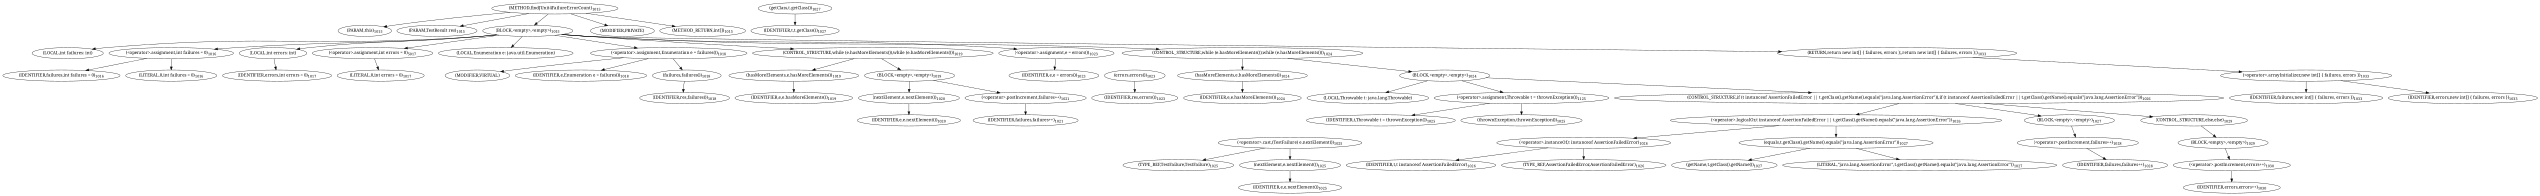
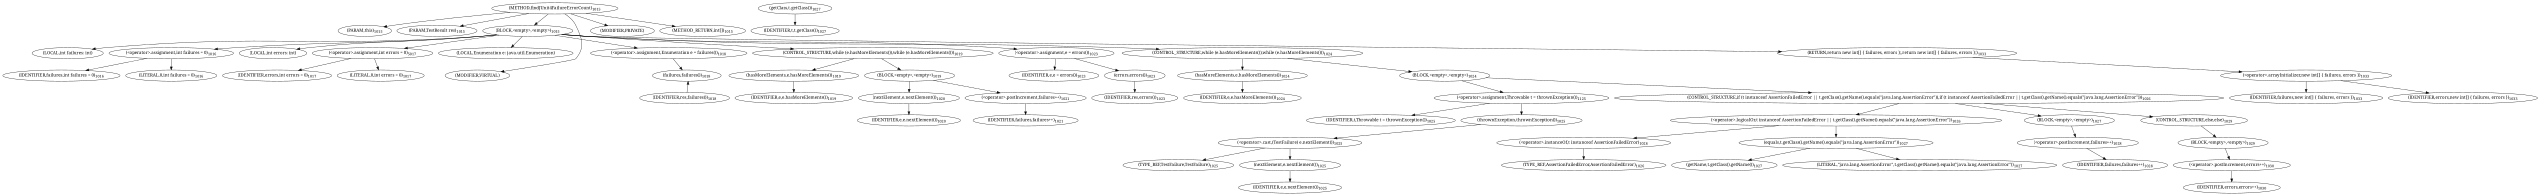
  digraph {
    fontname="Noto Serif"
    node [fontname="Noto Serif"]
    edge [fontname="Noto Serif"]
    n1 [label=<(METHOD,findJUnit4FailureErrorCount)<SUB>1015</SUB>>]
    n2 [label=<(PARAM,this)<SUB>1015</SUB>>]
    n3 [label=<(PARAM,TestResult res)<SUB>1015</SUB>>]
    n4 [label=<(BLOCK,&lt;empty&gt;,&lt;empty&gt;)<SUB>1015</SUB>>]
    n5 [label=<(MODIFIER,PRIVATE)>]
    n6 [label=<(MODIFIER,VIRTUAL)>]
    n7 [label=<(METHOD_RETURN,int[])<SUB>1015</SUB>>]
    n8 [label=<(LOCAL,int failures: int)>]
    n9 [label=<(&lt;operator&gt;.assignment,int failures = 0)<SUB>1016</SUB>>]
    n10 [label=<(LOCAL,int errors: int)>]
    n11 [label=<(&lt;operator&gt;.assignment,int errors = 0)<SUB>5017</SUB>>]
    n12 [label=<(LOCAL,Enumeration e: java.util.Enumeration)>]
    n13 [label=<(&lt;operator&gt;.assignment,Enumeration e = failures())<SUB>1018</SUB>>]
    n14 [label=<(CONTROL_STRUCTURE,while (e.hasMoreElements()),while (e.hasMoreElements()))<SUB>1019</SUB>>]
    n15 [label=<(&lt;operator&gt;.assignment,e = errors())<SUB>1023</SUB>>]
    n16 [label=<(CONTROL_STRUCTURE,while (e.hasMoreElements()),while (e.hasMoreElements()))<SUB>1024</SUB>>]
    n17 [label=<(RETURN,return new int[] { failures, errors };,return new int[] { failures, errors };)<SUB>1033</SUB>>]
    n18 [label=<(IDENTIFIER,failures,int failures = 0)<SUB>1016</SUB>>]
    n19 [label=<(LITERAL,0,int failures = 0)<SUB>1016</SUB>>]
    n20 [label=<(IDENTIFIER,errors,int errors = 0)<SUB>1017</SUB>>]
    n21 [label=<(LITERAL,0,int errors = 0)<SUB>1017</SUB>>]
-   n22 [label=<(IDENTIFIER,e,Enumeration e = failures())<SUB>1018</SUB>>]
    n23 [label=<(failures,failures())<SUB>1018</SUB>>]
    n24 [label=<(hasMoreElements,e.hasMoreElements())<SUB>1019</SUB>>]
    n25 [label=<(BLOCK,&lt;empty&gt;,&lt;empty&gt;)<SUB>1019</SUB>>]
    n26 [label=<(IDENTIFIER,e,e = errors())<SUB>1023</SUB>>]
    n27 [label=<(errors,errors())<SUB>1023</SUB>>]
    n28 [label=<(hasMoreElements,e.hasMoreElements())<SUB>1024</SUB>>]
    n29 [label=<(BLOCK,&lt;empty&gt;,&lt;empty&gt;)<SUB>1024</SUB>>]
    n30 [label=<(&lt;operator&gt;.arrayInitializer,new int[] { failures, errors })<SUB>1033</SUB>>]
    n31 [label=<(IDENTIFIER,res,failures())<SUB>1018</SUB>>]
    n32 [label=<(IDENTIFIER,e,e.hasMoreElements())<SUB>1019</SUB>>]
    n33 [label=<(nextElement,e.nextElement())<SUB>1020</SUB>>]
    n34 [label=<(&lt;operator&gt;.postIncrement,failures++)<SUB>1021</SUB>>]
    n35 [label=<(IDENTIFIER,e,e.nextElement())<SUB>1020</SUB>>]
    n36 [label=<(IDENTIFIER,failures,failures++)<SUB>1021</SUB>>]
    n37 [label=<(IDENTIFIER,res,errors())<SUB>1023</SUB>>]
    n38 [label=<(IDENTIFIER,e,e.hasMoreElements())<SUB>1024</SUB>>]
-   n39 [label=<(LOCAL,Throwable t: java.lang.Throwable)>]
    n40 [label=<(&lt;operator&gt;.assignment,Throwable t = thrownException())<SUB>1125</SUB>>]
    n41 [label=<(CONTROL_STRUCTURE,if (t instanceof AssertionFailedError || t.getClass().getName().equals(&quot;java.lang.AssertionError&quot;)),if (t instanceof AssertionFailedError || t.getClass().getName().equals(&quot;java.lang.AssertionError&quot;)))<SUB>1026</SUB>>]
    n42 [label=<(IDENTIFIER,t,Throwable t = thrownException())<SUB>1025</SUB>>]
    n43 [label=<(thrownException,thrownException())<SUB>1025</SUB>>]
    n44 [label=<(&lt;operator&gt;.logicalOr,t instanceof AssertionFailedError || t.getClass().getName().equals(&quot;java.lang.AssertionError&quot;))<SUB>1026</SUB>>]
    n45 [label=<(BLOCK,&lt;empty&gt;,&lt;empty&gt;)<SUB>1027</SUB>>]
    n46 [label=<(CONTROL_STRUCTURE,else,else)<SUB>1029</SUB>>]
    n47 [label=<(&lt;operator&gt;.cast,(TestFailure) e.nextElement())<SUB>1025</SUB>>]
    n48 [label=<(TYPE_REF,TestFailure,TestFailure)<SUB>1025</SUB>>]
    n49 [label=<(nextElement,e.nextElement())<SUB>1025</SUB>>]
    n50 [label=<(IDENTIFIER,e,e.nextElement())<SUB>1025</SUB>>]
    n51 [label=<(&lt;operator&gt;.instanceOf,t instanceof AssertionFailedError)<SUB>1026</SUB>>]
    n52 [label=<(equals,t.getClass().getName().equals(&quot;java.lang.AssertionError&quot;))<SUB>1027</SUB>>]
    n53 [label=<(&lt;operator&gt;.postIncrement,failures++)<SUB>1028</SUB>>]
    n54 [label=<(BLOCK,&lt;empty&gt;,&lt;empty&gt;)<SUB>1029</SUB>>]
-   n55 [label=<(IDENTIFIER,t,t instanceof AssertionFailedError)<SUB>1026</SUB>>]
    n56 [label=<(TYPE_REF,AssertionFailedError,AssertionFailedError)<SUB>1026</SUB>>]
    n57 [label=<(getName,t.getClass().getName())<SUB>1027</SUB>>]
    n58 [label=<(LITERAL,&quot;java.lang.AssertionError&quot;,t.getClass().getName().equals(&quot;java.lang.AssertionError&quot;))<SUB>1027</SUB>>]
    n59 [label=<(getClass,t.getClass())<SUB>1027</SUB>>]
    n60 [label=<(IDENTIFIER,t,t.getClass())<SUB>1027</SUB>>]
    n61 [label=<(IDENTIFIER,failures,failures++)<SUB>1028</SUB>>]
    n62 [label=<(&lt;operator&gt;.postIncrement,errors++)<SUB>1030</SUB>>]
    n63 [label=<(IDENTIFIER,errors,errors++)<SUB>1030</SUB>>]
    n64 [label=<(IDENTIFIER,failures,new int[] { failures, errors })<SUB>1033</SUB>>]
    n65 [label=<(IDENTIFIER,errors,new int[] { failures, errors })<SUB>1033</SUB>>]
    n1 -> n2
    n1 -> n3
    n1 -> n4
    n1 -> n5
-   n13 -> n6
+   n1 -> n6
    n1 -> n7
    n4 -> n8
    n4 -> n9
    n4 -> n10
    n4 -> n11
    n4 -> n12
    n4 -> n13
    n4 -> n14
    n4 -> n15
    n4 -> n16
    n4 -> n17
    n9 -> n18
    n9 -> n19
-   n10 -> n20
+   n11 -> n20
    n11 -> n21
-   n13 -> n22
    n13 -> n23
    n14 -> n24
    n14 -> n25
    n15 -> n26
+   n15 -> n27
    n16 -> n28
    n16 -> n29
    n17 -> n30
-   n23 -> n31
+   n31 -> n23
    n24 -> n32
    n25 -> n33
    n25 -> n34
    n27 -> n37
    n28 -> n38
-   n29 -> n39
    n29 -> n40
    n29 -> n41
    n30 -> n64
    n30 -> n65
    n33 -> n35
    n34 -> n36
    n40 -> n42
    n40 -> n43
    n41 -> n44
    n41 -> n45
    n41 -> n46
+   n43 -> n47
    n44 -> n51
    n44 -> n52
    n45 -> n53
    n46 -> n54
    n47 -> n48
    n47 -> n49
    n49 -> n50
-   n51 -> n55
    n51 -> n56
    n52 -> n57
    n52 -> n58
    n53 -> n61
    n54 -> n62
    n59 -> n60
    n62 -> n63
  }
